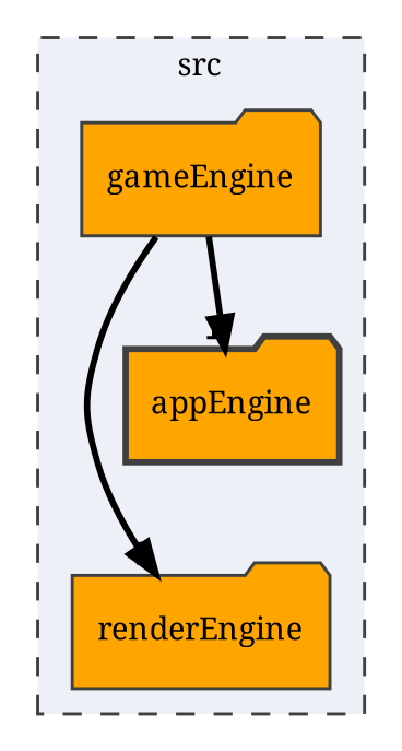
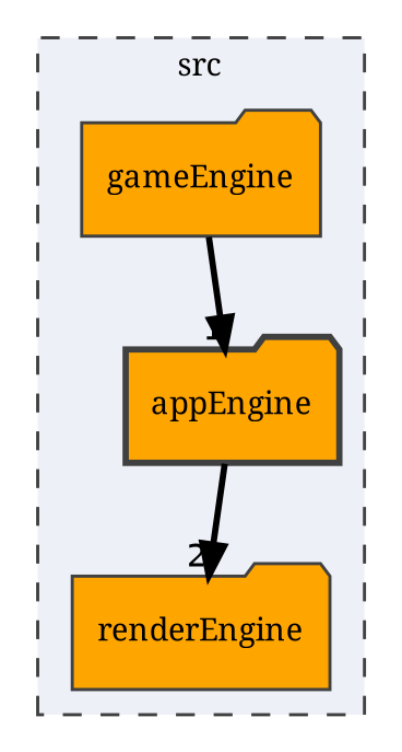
  digraph {
    compound=true
    fontname="Noto Serif"
    node [color=grey25 fillcolor=orange fontname="Noto Serif" fontsize=10 shape=folder style="filled,"]
    edge [fontname="Noto Serif" fontsize=10 labeldistance=1.5 labelfontname=Helvetica labelfontsize=10 style=bold]
    n1 [label=renderEngine]
    n2 [label=gameEngine]
    n3 [label=appEngine style="filled,bold,"]
    subgraph cluster_1 {
      bgcolor="#edf0f7"
      fontsize=10
      label=src
      pencolor=grey25
      style="filled,dashed,"
      n1
      n2
      n3
    }
    n2 -> n3 [headlabel=1]
-   n2 -> n1 [headlabel=2]
+   n3 -> n1 [headlabel=2]
  }
